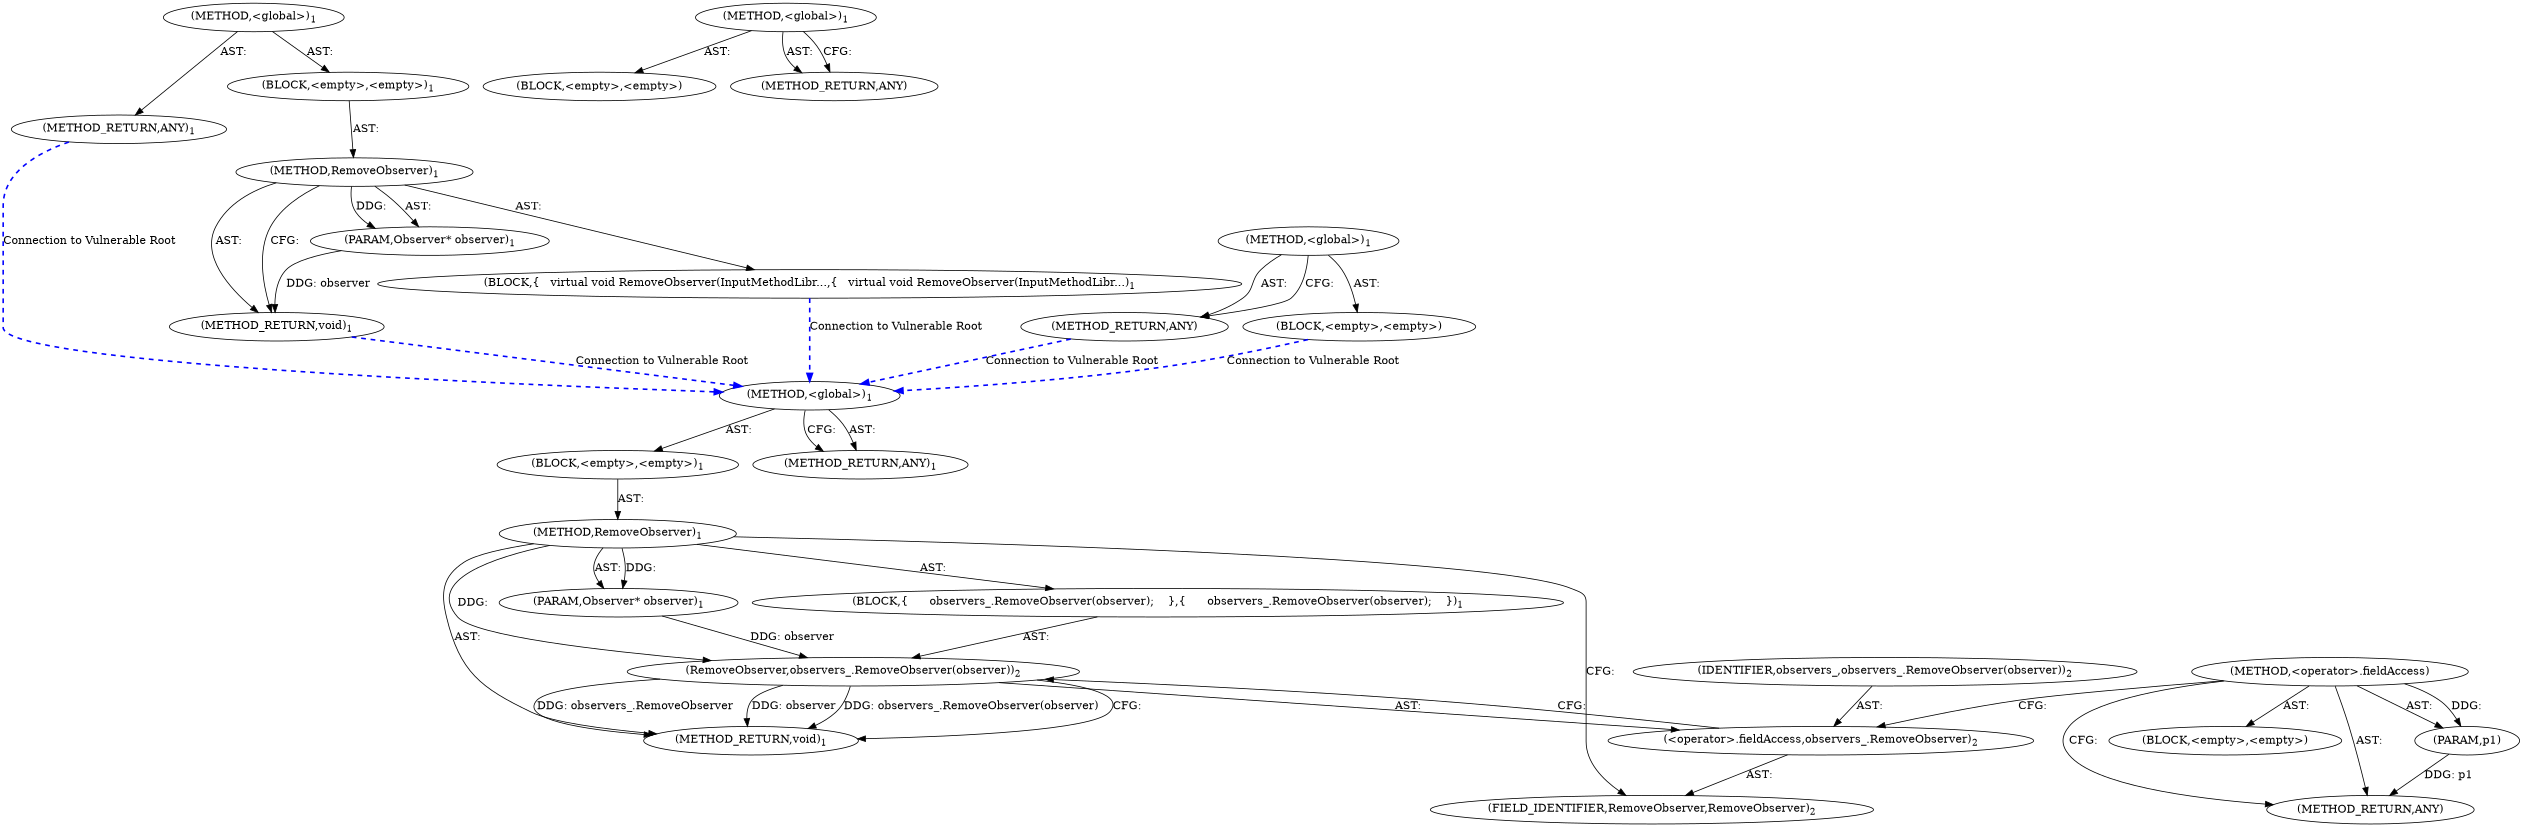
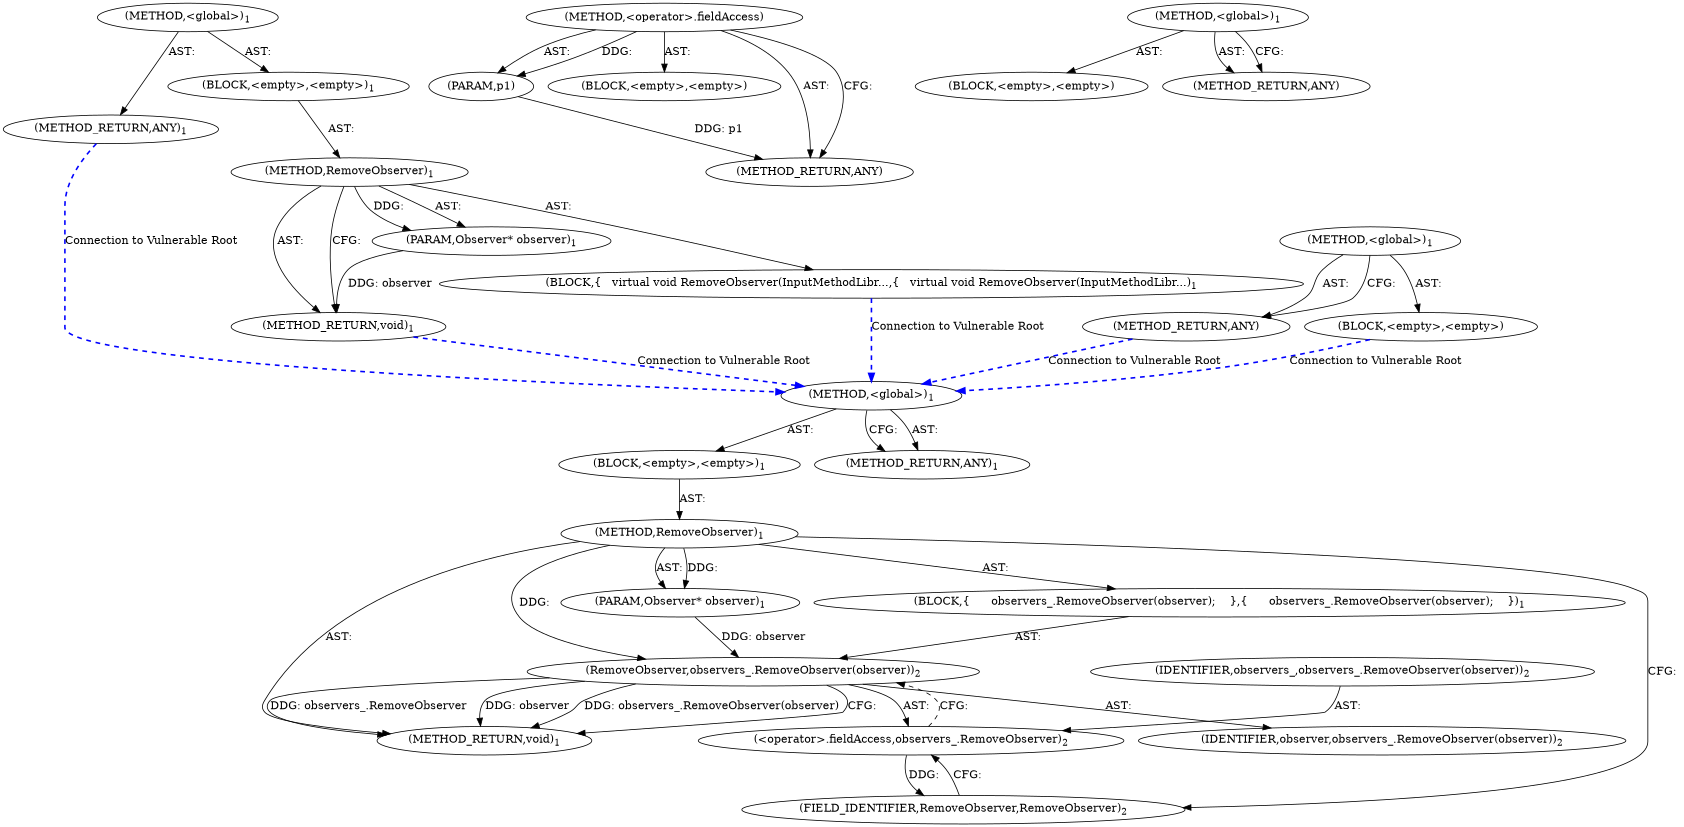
  digraph {
    n1 [label=<(METHOD,&lt;global&gt;)<SUB>1</SUB>>]
    n2 [label=<(BLOCK,&lt;empty&gt;,&lt;empty&gt;)<SUB>1</SUB>>]
    n3 [label=<(METHOD_RETURN,ANY)<SUB>1</SUB>>]
    n4 [label=<(METHOD,RemoveObserver)<SUB>1</SUB>>]
    n5 [label=<(PARAM,Observer* observer)<SUB>1</SUB>>]
    n6 [label=<(BLOCK,{      observers_.RemoveObserver(observer);    },{      observers_.RemoveObserver(observer);    })<SUB>1</SUB>>]
    n7 [label=<(RemoveObserver,observers_.RemoveObserver(observer))<SUB>2</SUB>>]
    n8 [label=<(FIELD_IDENTIFIER,RemoveObserver,RemoveObserver)<SUB>2</SUB>>]
    n9 [label=<(METHOD_RETURN,void)<SUB>1</SUB>>]
    n10 [label=<(&lt;operator&gt;.fieldAccess,observers_.RemoveObserver)<SUB>2</SUB>>]
+   n11 [label=<(IDENTIFIER,observer,observers_.RemoveObserver(observer))<SUB>2</SUB>>]
    n12 [label=<(IDENTIFIER,observers_,observers_.RemoveObserver(observer))<SUB>2</SUB>>]
    n13 [label=<(METHOD,&lt;operator&gt;.fieldAccess)>]
    n14 [label=<(PARAM,p1)>]
    n15 [label=<(BLOCK,&lt;empty&gt;,&lt;empty&gt;)>]
    n16 [label=<(METHOD_RETURN,ANY)>]
    n17 [label=<(METHOD,&lt;global&gt;)<SUB>1</SUB>>]
    n18 [label=<(BLOCK,&lt;empty&gt;,&lt;empty&gt;)>]
    n19 [label=<(METHOD_RETURN,ANY)>]
    n20 [label=<(METHOD,&lt;global&gt;)<SUB>1</SUB>>]
    n21 [label=<(BLOCK,&lt;empty&gt;,&lt;empty&gt;)<SUB>1</SUB>>]
    n22 [label=<(METHOD_RETURN,ANY)<SUB>1</SUB>>]
    n23 [label=<(METHOD,RemoveObserver)<SUB>1</SUB>>]
    n24 [label=<(PARAM,Observer* observer)<SUB>1</SUB>>]
    n25 [label=<(BLOCK,{   virtual void RemoveObserver(InputMethodLibr...,{   virtual void RemoveObserver(InputMethodLibr...)<SUB>1</SUB>>]
    n26 [label=<(METHOD_RETURN,void)<SUB>1</SUB>>]
    n27 [label=<(METHOD,&lt;global&gt;)<SUB>1</SUB>>]
    n28 [label=<(BLOCK,&lt;empty&gt;,&lt;empty&gt;)>]
    n29 [label=<(METHOD_RETURN,ANY)>]
    n1 -> n2 [label="AST: "]
    n1 -> n3 [label="AST: "]
    n1 -> n3 [label="CFG: "]
    n2 -> n4 [label="AST: "]
    n4 -> n5 [label="AST: "]
    n4 -> n5 [label="DDG: "]
    n4 -> n6 [label="AST: "]
    n4 -> n7 [label="DDG: "]
    n4 -> n8 [label="CFG: "]
    n4 -> n9 [label="AST: "]
    n5 -> n7 [label="DDG: observer"]
    n6 -> n7 [label="AST: "]
    n7 -> n9 [label="CFG: "]
    n7 -> n9 [label="DDG: observers_.RemoveObserver"]
    n7 -> n9 [label="DDG: observer"]
    n7 -> n9 [label="DDG: observers_.RemoveObserver(observer)"]
    n7 -> n10 [label="AST: "]
-   n13 -> n10 [label="CFG: "]
-   n10 -> n7 [label="CFG: "]
-   n10 -> n8 [label="AST: "]
+   n7 -> n11 [label="AST: "]
+   n8 -> n10 [label="CFG: "]
+   n10 -> n7 [label="CFG: " style=dashed]
+   n10 -> n8 [label="DDG: "]
    n12 -> n10 [label="AST: "]
    n13 -> n14 [label="AST: "]
    n13 -> n14 [label="DDG: "]
    n13 -> n15 [label="AST: "]
    n13 -> n16 [label="AST: "]
    n13 -> n16 [label="CFG: "]
    n14 -> n16 [label="DDG: p1"]
    n17 -> n18 [label="AST: "]
    n17 -> n19 [label="AST: "]
    n17 -> n19 [label="CFG: "]
    n20 -> n21 [label="AST: "]
    n20 -> n22 [label="AST: "]
    n21 -> n23 [label="AST: "]
    n22 -> n1 [color=blue label="Connection to Vulnerable Root" penwidth=2.0 style=dashed]
    n23 -> n24 [label="AST: "]
    n23 -> n24 [label="DDG: "]
    n23 -> n25 [label="AST: "]
    n23 -> n26 [label="AST: "]
    n23 -> n26 [label="CFG: "]
    n24 -> n26 [label="DDG: observer"]
    n25 -> n1 [color=blue label="Connection to Vulnerable Root" penwidth=2.0 style=dashed]
    n26 -> n1 [color=blue label="Connection to Vulnerable Root" penwidth=2.0 style=dashed]
    n27 -> n28 [label="AST: "]
    n27 -> n29 [label="AST: "]
    n27 -> n29 [label="CFG: "]
    n28 -> n1 [color=blue label="Connection to Vulnerable Root" penwidth=2.0 style=dashed]
    n29 -> n1 [color=blue label="Connection to Vulnerable Root" penwidth=2.0 style=dashed]
  }
